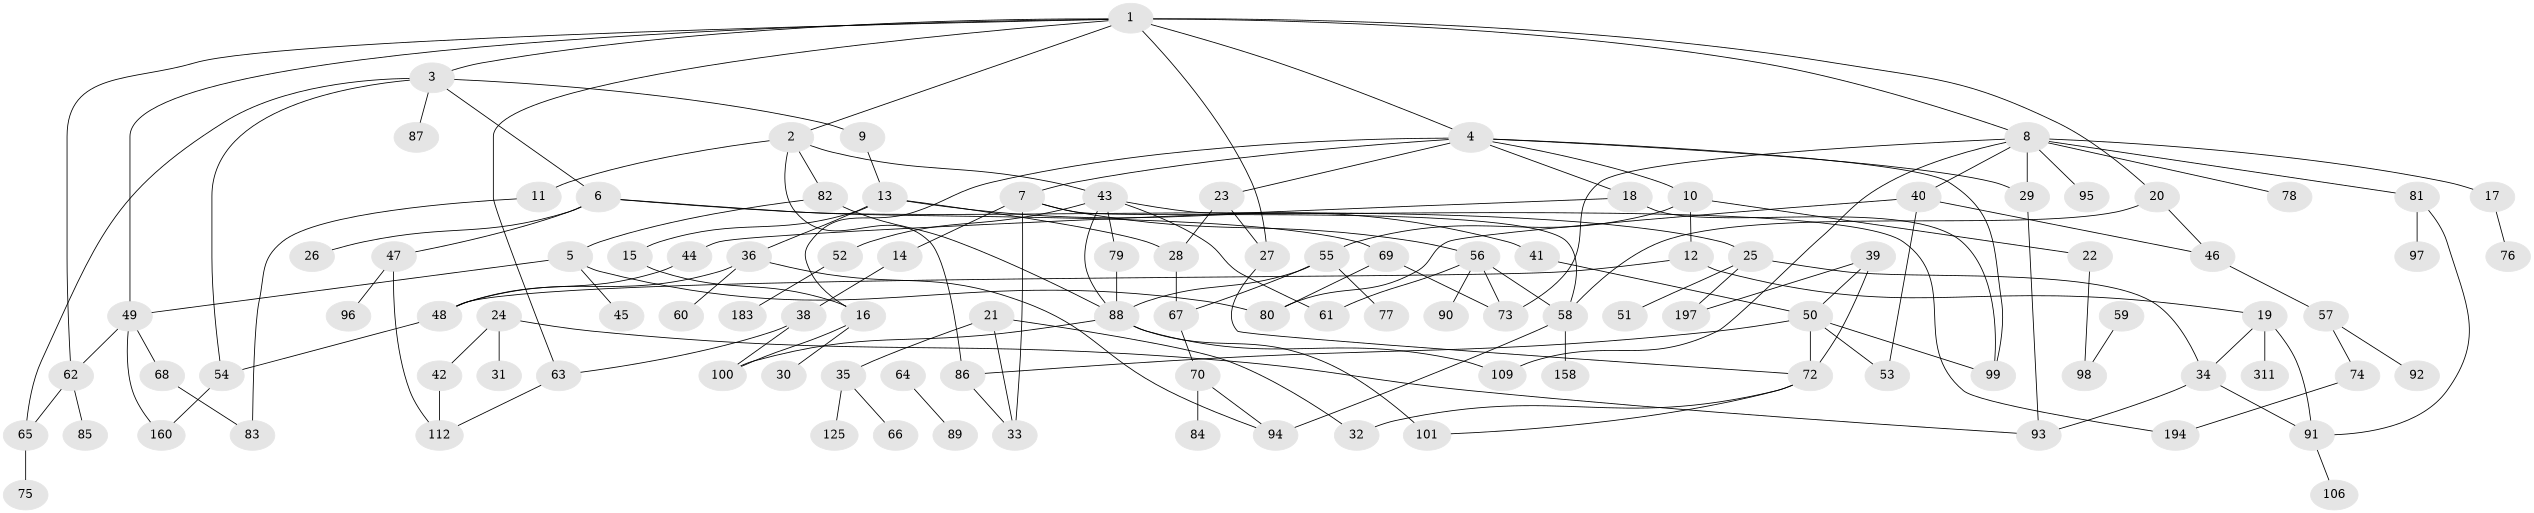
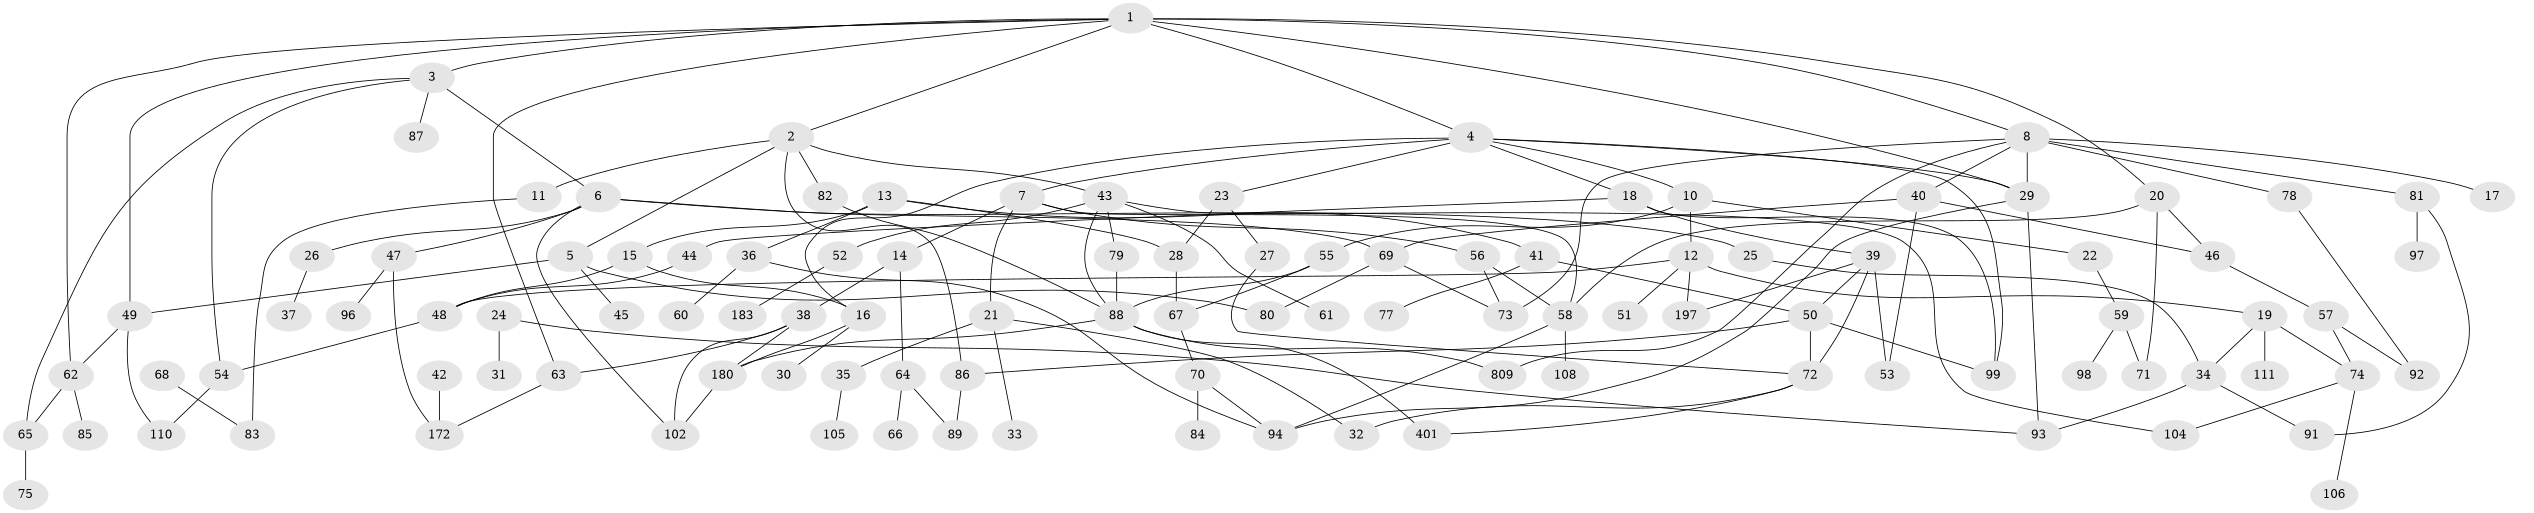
  graph {
    node [color=gray90 style=filled]
    1
    2
    3
    4
    8
    20
    29
    49
    62
    63
    5
    11
    43
    82
    86
    6
-   9
    54
    65
    87
    7
    10
    16
    18
    23
    99
    17
    40
    73
    78
    81
-   95
-   109
+   109 [label=809]
    58
    46
+   71
    93
    94
    68
-   110 [label=160]
+   110
    85
-   112
+   112 [label=172]
    45
    80
    83
    24
    31
    42
    52
    61
    79
    88
-   104 [label=194]
+   104
    89
    25
    26
    47
    69
+   102
    13
    75
    14
    21
    56
    12
    22
    55
    30
-   100
+   100 [label=180]
    39
    44
    28
    27
    34
    51
    n76 [label=197]
+   37
    96
    38
    64
    32
    33
    35
-   90
-   108 [label=158]
-   76
+   108
    53
    92
    91
    97
    15
    36
    41
    19
    48
    59
    67
    74
-   111 [label=311]
+   111
    60
    50
    77
    66
    72
    106
    57
-   105 [label=125]
+   105
    98
-   101
+   101 [label=401]
    70
    n111 [label=183]
    84
    1 -- 2
    1 -- 3
    1 -- 4
    1 -- 8
    1 -- 20
-   1 -- 27
+   1 -- 29
    1 -- 49
    1 -- 62
    1 -- 63
-   82 -- 5
+   2 -- 5
    2 -- 11
    2 -- 43
    2 -- 82
    2 -- 86
    3 -- 6
-   3 -- 9
    3 -- 54
    3 -- 65
    3 -- 87
    4 -- 29
    4 -- 7
    4 -- 10
    4 -- 16
    4 -- 18
    4 -- 23
    4 -- 99
    8 -- 29
    8 -- 17
    8 -- 40
    8 -- 73
    8 -- 78
    8 -- 81
-   8 -- 95
    8 -- 109
    20 -- 58
    20 -- 46
+   20 -- 71
    29 -- 93
+   29 -- 94
    49 -- 62
-   49 -- 68
    49 -- 110
    62 -- 65
    62 -- 85
    63 -- 112
    5 -- 49
    5 -- 45
    5 -- 80
    11 -- 83
    43 -- 52
    43 -- 61
    43 -- 79
    43 -- 88
    43 -- 104
    82 -- 88
-   86 -- 33
+   86 -- 89
    6 -- 25
    6 -- 26
    6 -- 47
    6 -- 69
-   9 -- 13
+   6 -- 102
    54 -- 110
    65 -- 75
    7 -- 58
    7 -- 14
-   7 -- 33
+   7 -- 21
    7 -- 56
    10 -- 12
    10 -- 22
    10 -- 55
    16 -- 30
    16 -- 100
    18 -- 99
+   18 -- 39
    18 -- 44
    23 -- 28
    23 -- 27
-   17 -- 76
    40 -- 46
-   40 -- 80
+   40 -- 69
    40 -- 53
+   78 -- 92
    81 -- 91
    81 -- 97
    58 -- 94
    58 -- 108
    46 -- 57
    68 -- 83
    24 -- 93
    24 -- 31
-   24 -- 42
    42 -- 112
    52 -- n111
    79 -- 88
    88 -- 109
    88 -- 100
    88 -- 101
    25 -- 34
-   25 -- 51
-   25 -- n76
+   12 -- 51
+   12 -- n76
+   26 -- 37
    47 -- 112
    47 -- 96
    69 -- 73
    69 -- 80
    13 -- 28
    13 -- 15
    13 -- 36
    13 -- 41
    14 -- 38
+   14 -- 64
    21 -- 32
    21 -- 33
    21 -- 35
    56 -- 73
    56 -- 58
-   56 -- 61
-   56 -- 90
    12 -- 19
    12 -- 48
-   22 -- 98
+   22 -- 59
    55 -- 88
    55 -- 67
+   100 -- 102
    39 -- n76
    39 -- 50
    39 -- 72
    44 -- 48
    28 -- 67
    27 -- 72
    34 -- 93
    34 -- 91
    38 -- 63
+   38 -- 102
    38 -- 100
    64 -- 89
-   35 -- 66
+   64 -- 66
    35 -- 105
    15 -- 16
    36 -- 94
-   36 -- 48
+   15 -- 48
    36 -- 60
    41 -- 50
-   55 -- 77
+   41 -- 77
    19 -- 34
-   19 -- 91
+   19 -- 74
    19 -- 111
    48 -- 54
+   59 -- 71
    59 -- 98
    67 -- 70
    74 -- 104
-   91 -- 106
+   74 -- 106
    50 -- 86
    50 -- 99
-   50 -- 53
+   39 -- 53
    50 -- 72
    72 -- 32
    72 -- 101
    57 -- 92
    57 -- 74
    70 -- 94
    70 -- 84
  }
